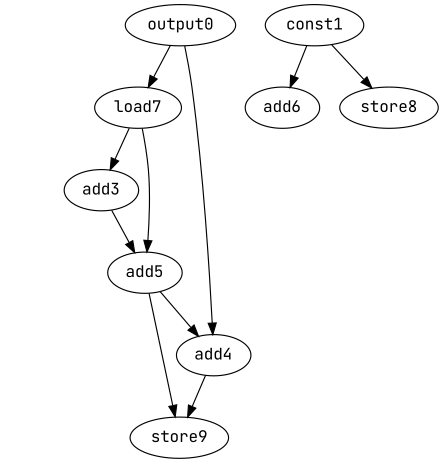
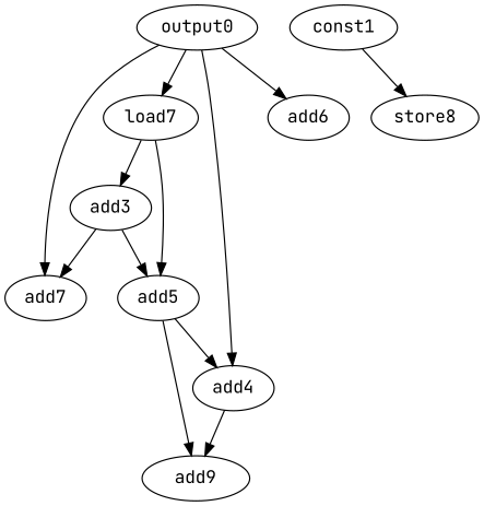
  digraph {
    fontname="JetBrains Mono"
    node [fontname="JetBrains Mono" opcode=add]
    edge [fontname="JetBrains Mono" operand=0]
    n1 [label=output0 opcode=const]
    n2 [label=load7 opcode=load]
    add4
+   add7
    add3
    add5
-   add9 [label=store9]
+   add9
    const1 [opcode=const]
    n9 [label=add6 opcode=output]
    store8 [opcode=store]
    n1 -> n2
    n1 -> add4
+   n1 -> add7
    n2 -> add3 [operand=1]
    n2 -> add5
    add4 -> add9
+   add3 -> add7 [operand=1]
    add3 -> add5 [operand=1]
    add5 -> add4 [operand=1]
    add5 -> add9 [operand=1]
-   const1 -> n9
+   n1 -> n9
    const1 -> store8
  }
